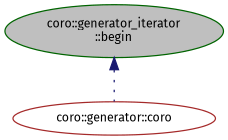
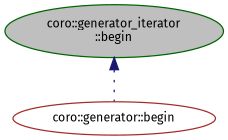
  digraph {
    rankdir=TB
    fontname="Fira Sans"
    node [fontname="Fira Sans" fontsize=10 shape=ellipse style=filled]
    n1 [color=darkgreen fillcolor=grey75 fontcolor=black height=0.2 label="coro::generator_iterator\l::begin" width=0.4]
-   n2 [color=brown fillcolor=white height=0.2 label="coro::generator::coro" width=0.4]
+   n2 [color=brown fillcolor=white height=0.2 label="coro::generator::begin" width=0.4]
    n1 -> n2 [color=midnightblue dir=back fontname="Fira Sans" fontsize=10 labelfontname=Helvetica labelfontsize=10 style=dotted]
  }
